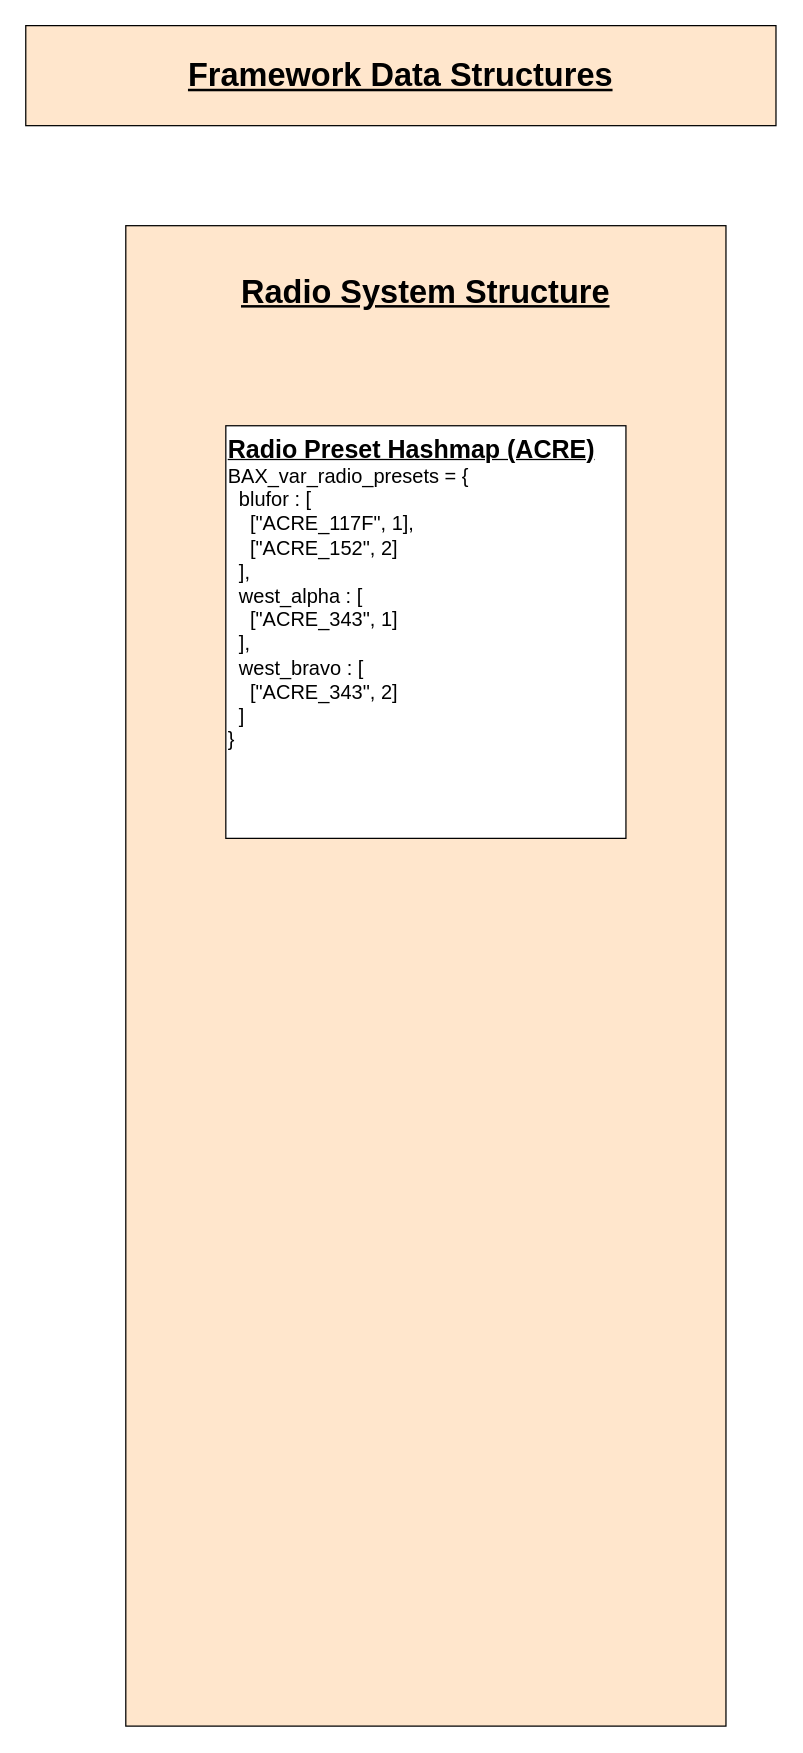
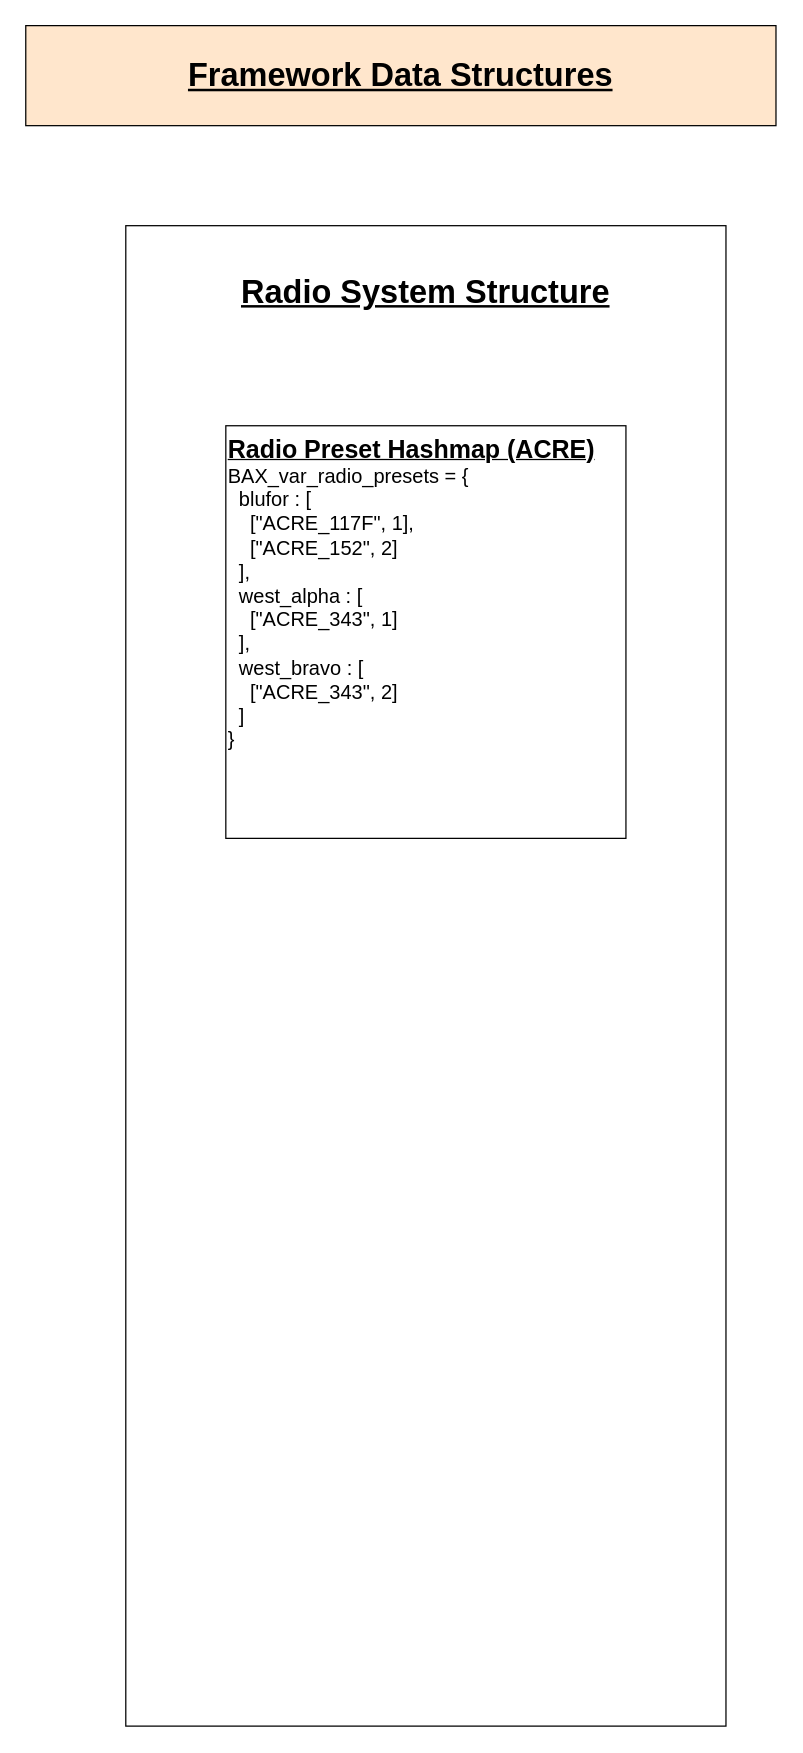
  <mxCell id="0" />
  <mxCell id="1" parent="0" />
- <mxCell id="2" value="&lt;br&gt;Radio System Structure" style="rounded=0;whiteSpace=wrap;html=1;fontSize=26;fontStyle=5;verticalAlign=top;fillColor=#ffe6cc;" vertex="1" parent="1"><mxGeometry x="100" y="180" width="480" height="1200" as="geometry" /></mxCell>
+ <mxCell id="2" value="&lt;br&gt;Radio System Structure" style="rounded=0;whiteSpace=wrap;html=1;fontSize=26;fontStyle=5;verticalAlign=top;" vertex="1" parent="1"><mxGeometry x="100" y="180" width="480" height="1200" as="geometry" /></mxCell>
  <mxCell id="3" value="&lt;b style=&quot;font-size: 26px;&quot;&gt;&lt;u style=&quot;font-size: 26px;&quot;&gt;Framework Data Structures&lt;/u&gt;&lt;/b&gt;" style="rounded=0;whiteSpace=wrap;html=1;align=center;verticalAlign=middle;fontSize=26;fillColor=#ffe6cc;" vertex="1" parent="1"><mxGeometry width="600" height="80" as="geometry" x="20" y="20" /></mxCell>
  <mxCell id="4" value="&lt;b&gt;&lt;u&gt;&lt;font style=&quot;font-size: 20px;&quot;&gt;Radio Preset Hashmap (ACRE)&lt;/font&gt;&lt;/u&gt;&lt;/b&gt;&lt;br&gt;BAX_var_radio_presets = {&lt;br&gt;&amp;nbsp; blufor : [&lt;br&gt;&amp;nbsp; &amp;nbsp; [&quot;ACRE_117F&quot;, 1],&lt;br&gt;&amp;nbsp; &amp;nbsp; [&quot;ACRE_152&quot;, 2]&lt;br&gt;&amp;nbsp; ],&lt;br&gt;&amp;nbsp; west_alpha : [&lt;br&gt;&amp;nbsp; &amp;nbsp; [&quot;ACRE_343&quot;, 1]&lt;br&gt;&amp;nbsp; ],&lt;br&gt;&amp;nbsp; west_bravo : [&lt;br&gt;&amp;nbsp; &amp;nbsp; [&quot;ACRE_343&quot;, 2]&lt;br&gt;&amp;nbsp; ]&lt;br&gt;}" style="rounded=0;whiteSpace=wrap;html=1;fontSize=16;align=left;verticalAlign=top;" vertex="1" parent="1"><mxGeometry x="180" y="340" width="320" height="330" as="geometry" /></mxCell>
